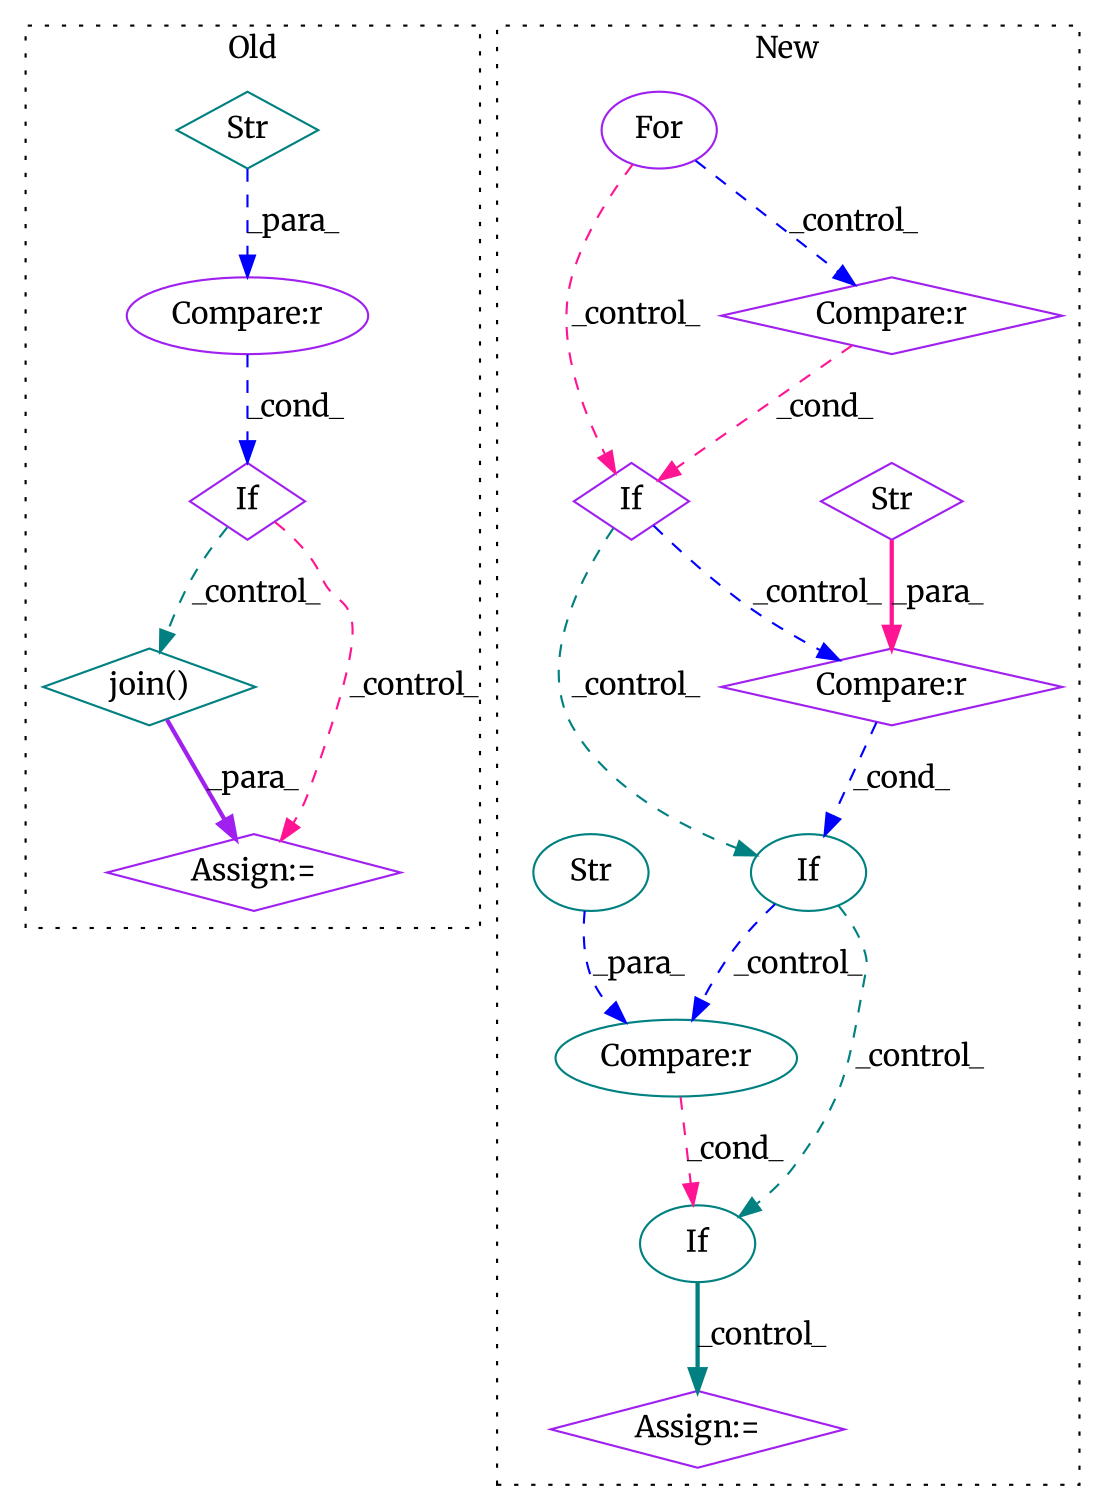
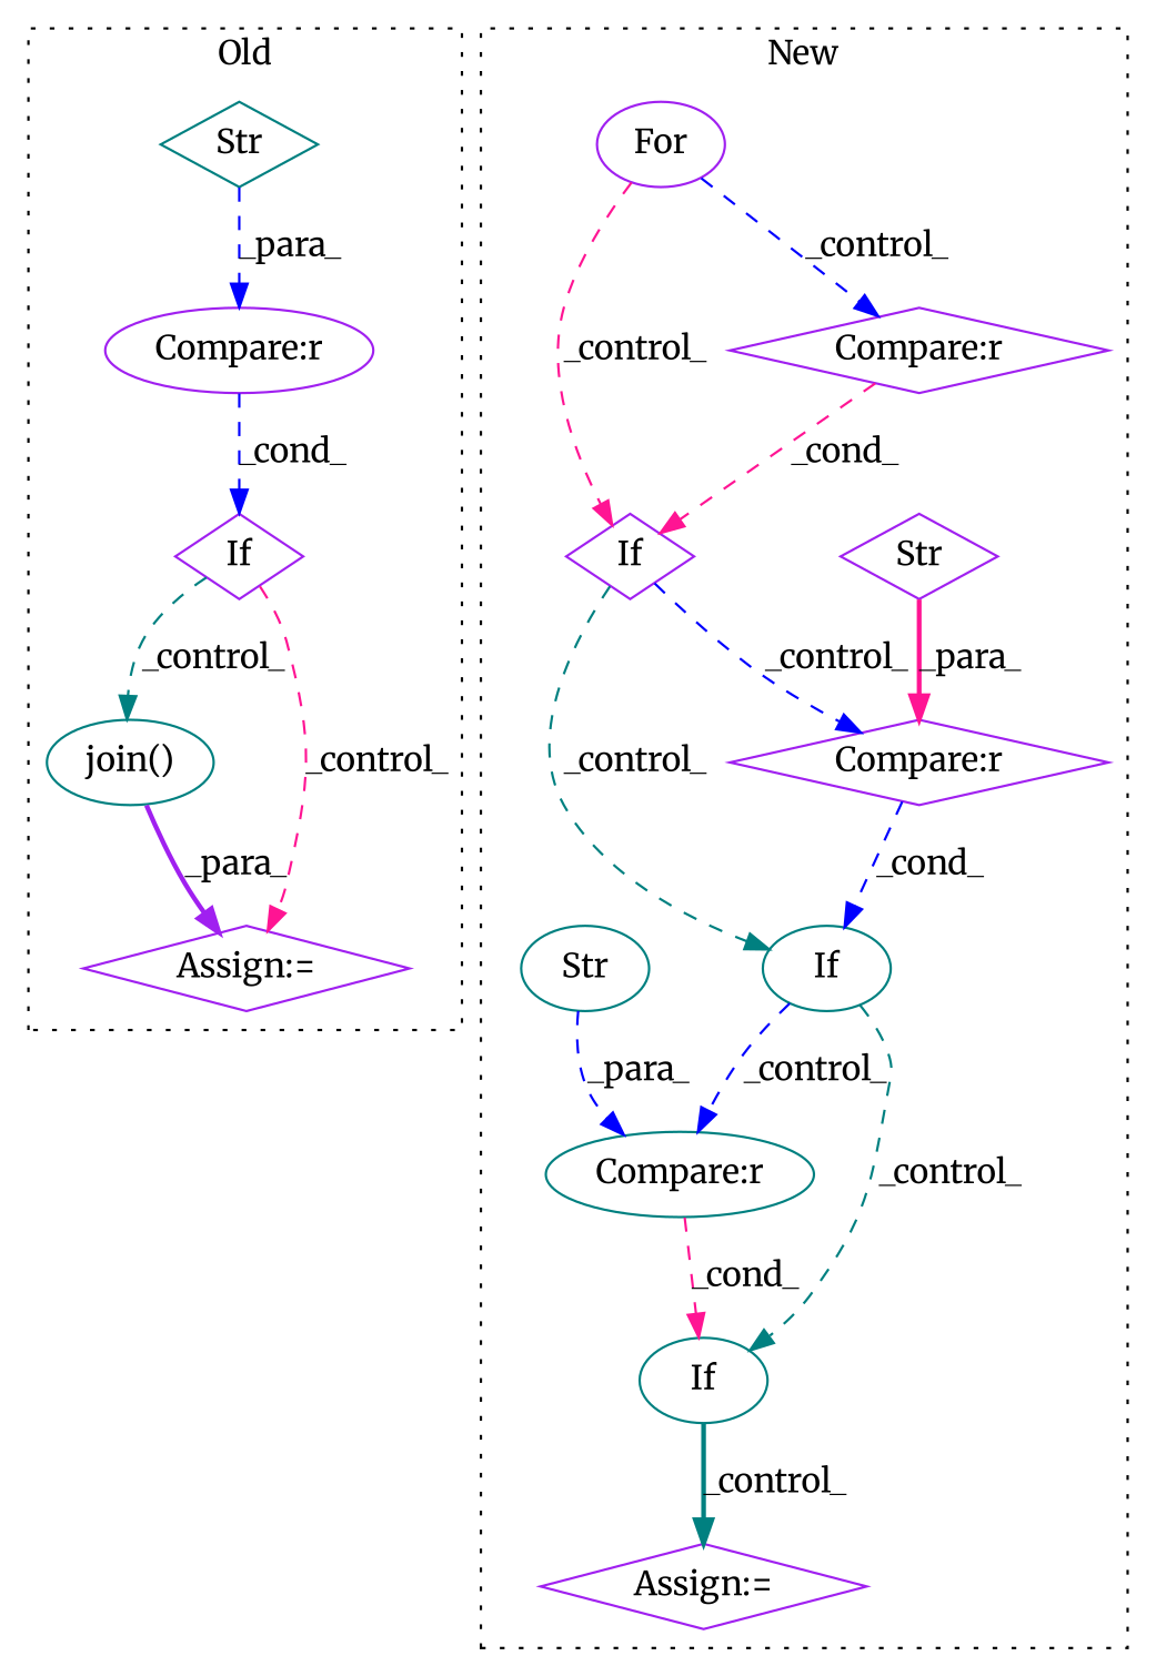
  digraph {
    fontname=Merriweather
    node [a=96 l=3 shape=diamond color=purple fontname=Merriweather]
    edge [color=blue style=dashed fontname=Merriweather]
-   n1 [a=75 l="13,1" label="join()" s="7485,7541" color=teal]
+   n1 [a=75 l="13,1" label="join()" s="7485,7541" shape=ellipse color=teal]
    n2 [a=68 label="Assign:=" s=7482]
    n3 [label=If s=7286]
    n4 [a=40 l=23 label="Compare:r" s=7289 shape=ellipse]
    n5 [a=66 l=2 label=Str s=7310 color=teal]
    n6 [label=If s=9472 shape=ellipse color=teal]
    n7 [a=68 label="Assign:=" s=9707]
    n8 [a=40 l=23 label="Compare:r" s=9504]
    n9 [a=66 l=2 label=Str s=9525]
    n10 [label=If s=9655 shape=ellipse color=teal]
    n11 [a=107 l="4,14" label=For s="9248,9290" shape=ellipse]
    n12 [label=If s=9400]
    n13 [a=40 l=30 label="Compare:r" s=9403]
    n14 [a=40 l=25 label="Compare:r" s=9658 shape=ellipse color=teal]
    n15 [a=66 l=2 label=Str s=9681 shape=ellipse color=teal]
    subgraph cluster_1 {
      label=Old
      style=dotted
      n1
      n2
      n3
      n4
      n5
    }
    subgraph cluster_2 {
      label=New
      style=dotted
      n6
      n7
      n8
      n9
      n10
      n11
      n12
      n13
      n14
      n15
    }
    n1 -> n2 [label=_para_ color=purple style=bold]
    n3 -> n1 [label=_control_ color=teal]
    n3 -> n2 [label=_control_ color=deeppink]
    n4 -> n3 [label=_cond_]
    n5 -> n4 [label=_para_]
    n6 -> n10 [label=_control_ color=teal]
    n6 -> n14 [label=_control_]
    n8 -> n6 [label=_cond_]
    n9 -> n8 [label=_para_ color=deeppink style=bold]
    n10 -> n7 [label=_control_ color=teal style=bold]
    n11 -> n12 [label=_control_ color=deeppink]
    n11 -> n13 [label=_control_]
    n12 -> n6 [label=_control_ color=teal]
    n12 -> n8 [label=_control_]
    n13 -> n12 [label=_cond_ color=deeppink]
    n14 -> n10 [label=_cond_ color=deeppink]
    n15 -> n14 [label=_para_]
  }
